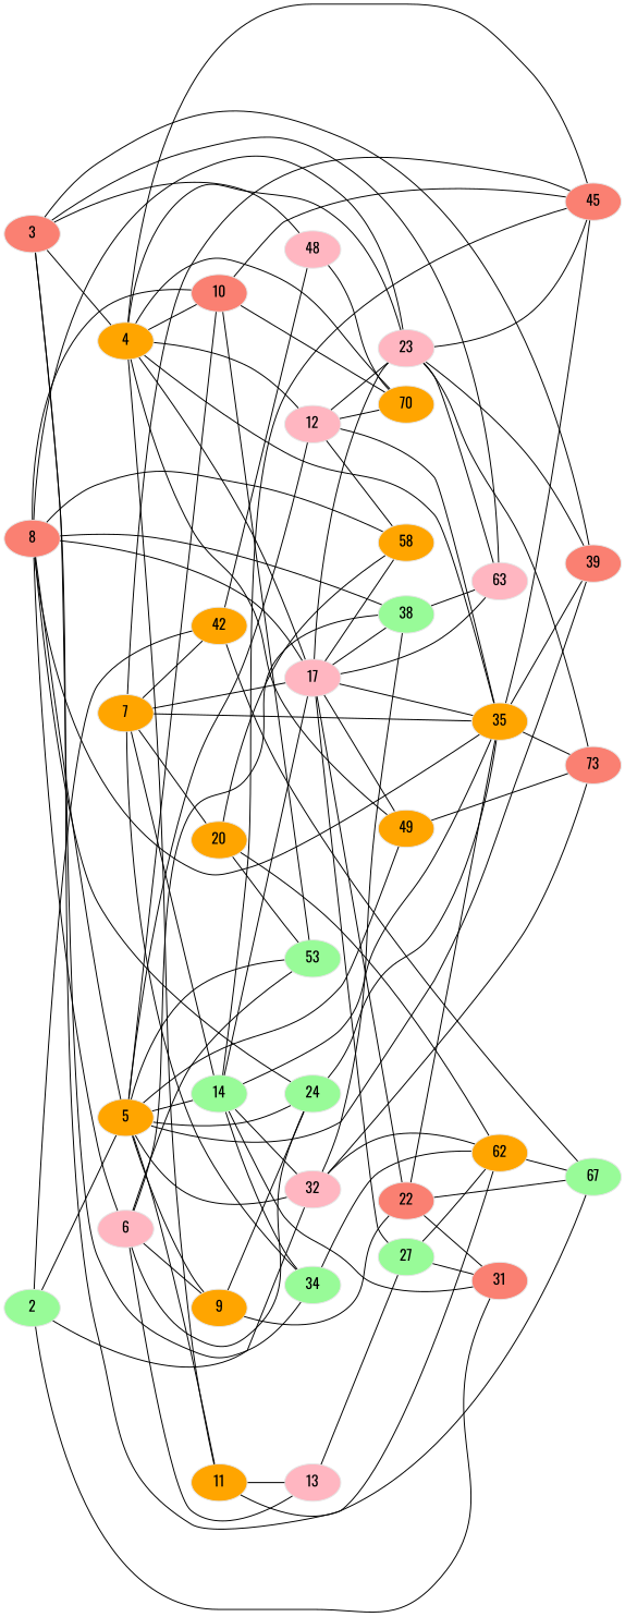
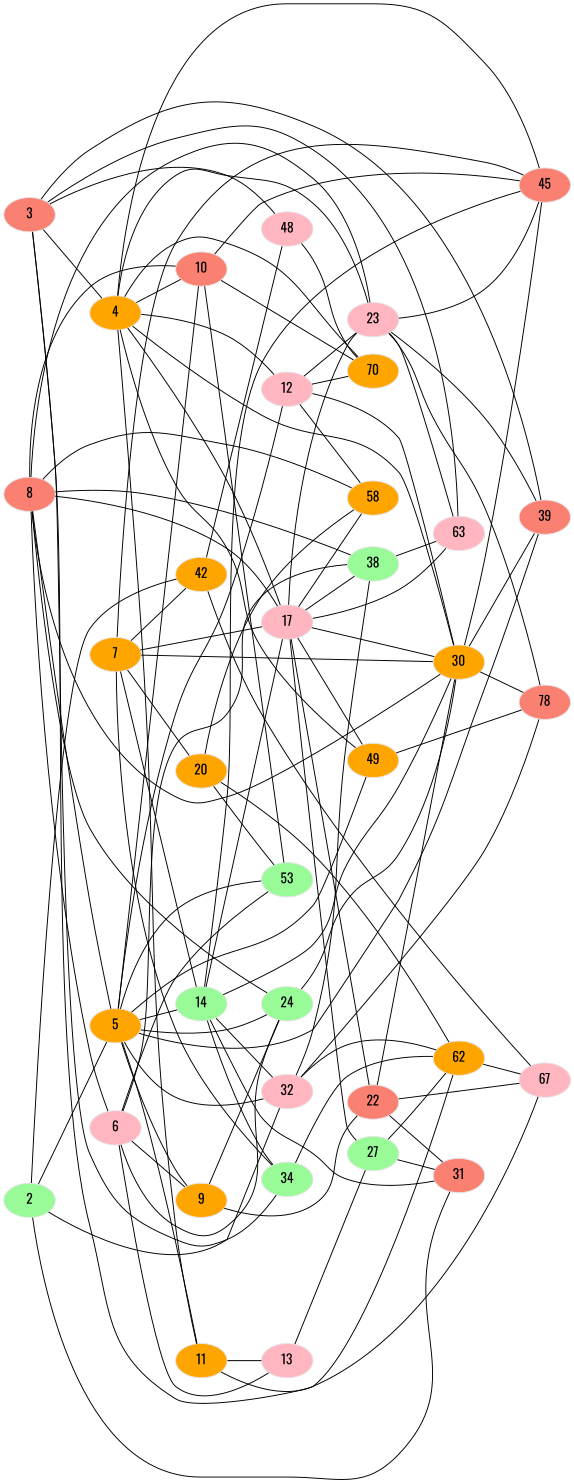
  graph {
    fontname=Oswald
    rankdir=LR
    node [color=gray90 fillcolor=orange fontname=Oswald style=filled]
    edge [fontname=Oswald]
    n1 [fillcolor=salmon label=8 super="+69+50"]
    5 [super="+64+15+46+29"]
    6 [fillcolor=lightpink super="+55"]
    10 [fillcolor=salmon super="+40"]
    17 [fillcolor=lightpink super="+26+18"]
    23 [fillcolor=lightpink super="+54+52"]
    24 [fillcolor=palegreen super="+57"]
-   30 [super="+60+68+33" label=35]
+   30 [super="+60+68+33"]
    38 [fillcolor=palegreen super="+41"]
    58
    32 [fillcolor=lightpink super="+44"]
    39 [fillcolor=salmon]
    11
    12 [fillcolor=lightpink super="+51+66"]
    49
    9
    14 [fillcolor=palegreen super="+35+25"]
    53 [fillcolor=palegreen]
    13 [fillcolor=lightpink]
    45 [fillcolor=salmon super="+56"]
    70
    63 [fillcolor=lightpink]
    22 [fillcolor=salmon super="+37"]
    27 [fillcolor=palegreen]
-   73 [fillcolor=salmon]
+   73 [fillcolor=salmon label=78]
    2 [fillcolor=palegreen]
    31 [fillcolor=salmon]
    42
    62 [super="+72"]
    48 [fillcolor=lightpink]
-   67 [fillcolor=palegreen]
+   67 [fillcolor=lightpink]
    3 [fillcolor=salmon super="+8"]
    4 [super="+16+36"]
    34 [fillcolor=palegreen]
    7 [super="+19+47"]
    20
    n1 -- 5
    n1 -- 6
    n1 -- 10
    n1 -- 17 [weight=2]
    n1 -- 23
    n1 -- 24
    n1 -- 30
    n1 -- 38
    n1 -- 58
    5 -- 10
    5 -- 24 [weight=2]
    5 -- 32
    5 -- 39
    5 -- 11
    5 -- 12 [weight=2]
    5 -- 49
    5 -- 9
    5 -- 14
    5 -- 53
    6 -- 24
    6 -- 38
    6 -- 9
    6 -- 53
    6 -- 13
    10 -- 53
    10 -- 45
    10 -- 70
    17 -- 23
    17 -- 30
    17 -- 38
    17 -- 58
    17 -- 49
    17 -- 63
    17 -- 22
    17 -- 27
    23 -- 39
    23 -- 45
    23 -- 63
    23 -- 73
    24 -- 30
    30 -- 39
    30 -- 45
    30 -- 73
    38 -- 63
    32 -- 38
    32 -- 73
    32 -- 62
    11 -- 13
    11 -- 67
    12 -- 23
    12 -- 30 [weight=2]
    12 -- 58
    12 -- 70
    49 -- 73
    9 -- 24
    9 -- 22
    14 -- 17
    14 -- 30
    14 -- 32
    14 -- 45
    14 -- 31
    14 -- 34
    13 -- 27
    22 -- 30
    22 -- 31
    22 -- 67
    27 -- 31
    27 -- 62
    2 -- 5
    2 -- 32
    2 -- 31
    2 -- 42
    42 -- 48
    42 -- 67
    62 -- 67
    48 -- 70
    3 -- 39
    3 -- 63
    3 -- 62
    3 -- 48
    3 -- 4
    3 -- 34
    4 -- 10
    4 -- 17
    4 -- 23
    4 -- 30
    4 -- 11
    4 -- 12
    4 -- 49
    4 -- 45
    4 -- 70
    34 -- 62
    7 -- 17 [weight=2]
    7 -- 30
    7 -- 14
    7 -- 45
    7 -- 42
    7 -- 34
    7 -- 20
    20 -- 58
    20 -- 53
    20 -- 62
  }
